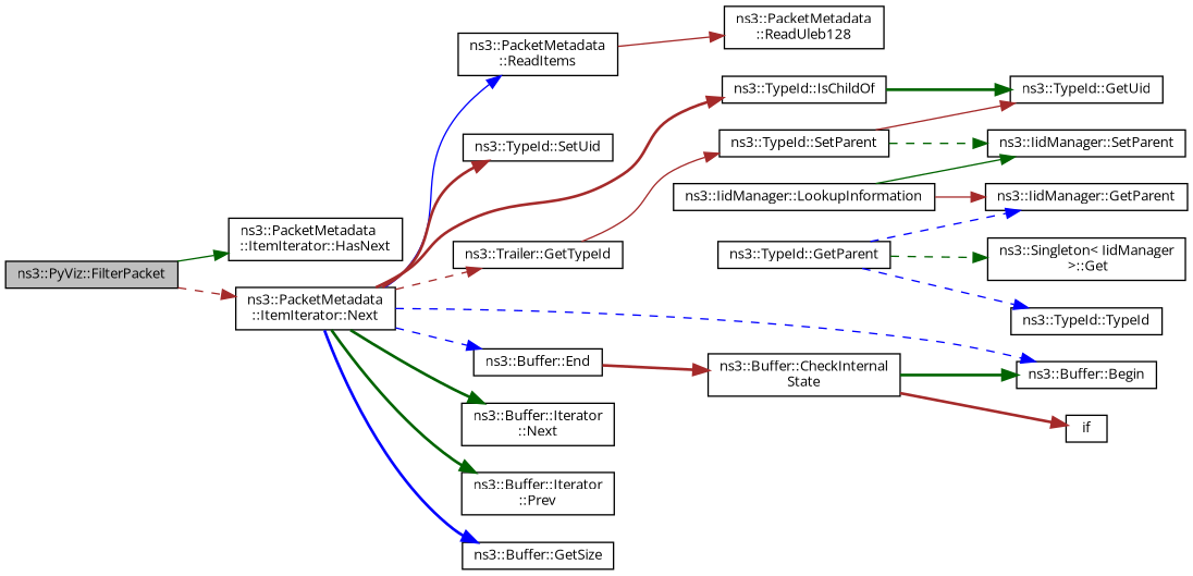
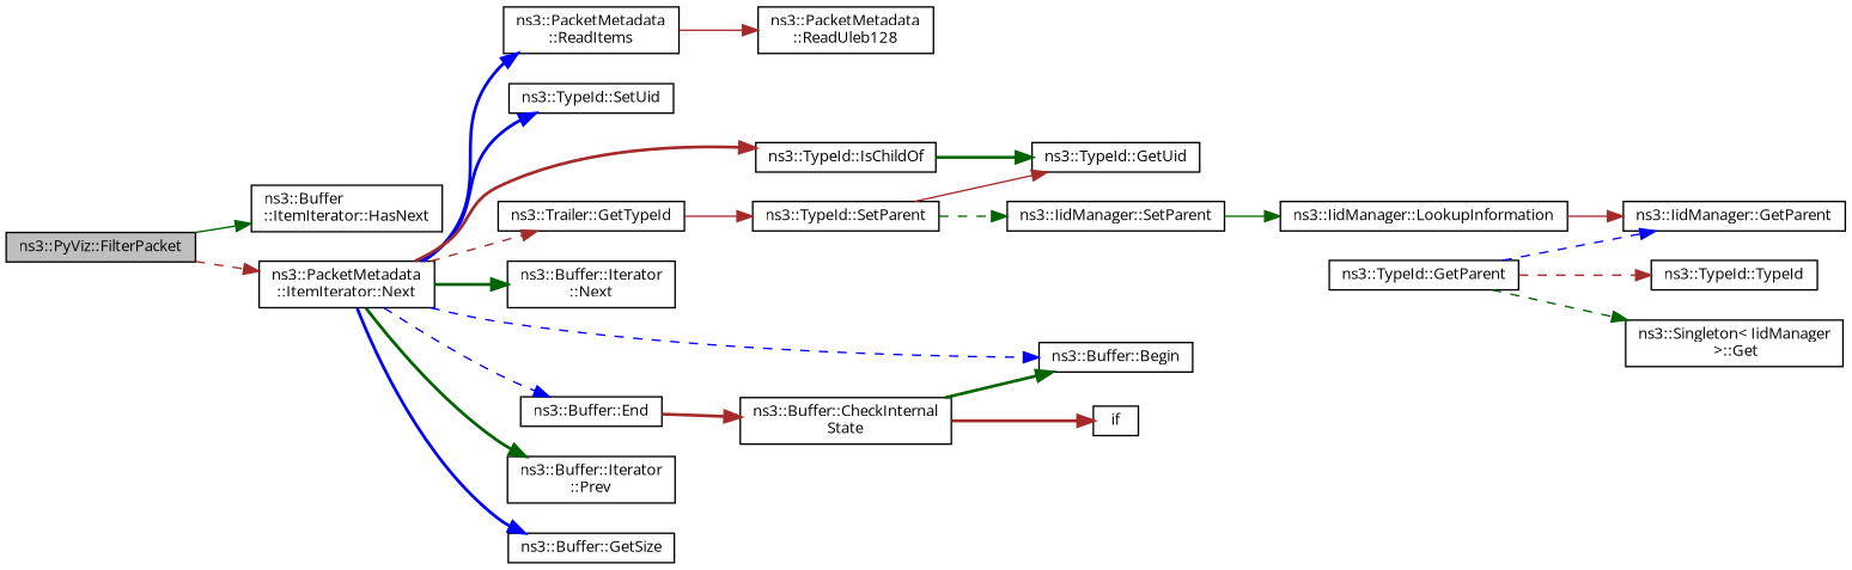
  digraph {
    fontname="Open Sans"
    rankdir=LR
    node [color=black fillcolor=white fontname="Open Sans" fontsize=10 shape=record style=filled]
    edge [color=brown fontname="Open Sans" fontsize=10 labelfontname=Helvetica labelfontsize=10 style=bold]
    n1 [fillcolor=grey75 fontcolor=black height=0.2 label="ns3::PyViz::FilterPacket" width=0.4]
-   n2 [height=0.2 label="ns3::PacketMetadata\l::ItemIterator::HasNext" width=0.4]
+   n2 [height=0.2 label="ns3::Buffer\l::ItemIterator::HasNext" width=0.4]
    n3 [height=0.2 label="ns3::PacketMetadata\l::ItemIterator::Next" width=0.4]
    n4 [height=0.2 label="ns3::PacketMetadata\l::ReadItems" width=0.4]
    n5 [height=0.2 label="ns3::TypeId::SetUid" width=0.4]
    n6 [height=0.2 label="ns3::TypeId::IsChildOf" width=0.4]
    n7 [height=0.2 label="ns3::Buffer::Begin" width=0.4]
    n8 [height=0.2 label="ns3::Buffer::Iterator\l::Next" width=0.4]
    n9 [height=0.2 label="ns3::Trailer::GetTypeId" width=0.4]
    n10 [height=0.2 label="ns3::Buffer::End" width=0.4]
    n11 [height=0.2 label="ns3::Buffer::Iterator\l::Prev" width=0.4]
    n12 [height=0.2 label="ns3::Buffer::GetSize" width=0.4]
    n13 [height=0.2 label="ns3::PacketMetadata\l::ReadUleb128" width=0.4]
    n14 [height=0.2 label="ns3::TypeId::GetUid" width=0.4]
    n15 [height=0.2 label="ns3::TypeId::SetParent" width=0.4]
    n16 [height=0.2 label="ns3::Buffer::CheckInternal\lState" width=0.4]
    n17 [height=0.2 label="ns3::TypeId::GetParent" width=0.4]
    n18 [height=0.2 label="ns3::Singleton\< IidManager\l \>::Get" width=0.4]
    n19 [height=0.2 label="ns3::IidManager::GetParent" width=0.4]
    n20 [height=0.2 label="ns3::TypeId::TypeId" width=0.4]
    n21 [height=0.2 label="ns3::IidManager::LookupInformation" width=0.4]
    n22 [height=0.2 label="ns3::IidManager::SetParent" width=0.4]
    n23 [height=0.2 label=if width=0.4]
    n1 -> n2 [color=darkgreen style=solid]
    n1 -> n3 [style=dashed]
-   n3 -> n4 [color=blue style=solid]
-   n3 -> n5
+   n3 -> n4 [color=blue]
+   n3 -> n5 [color=blue]
    n3 -> n6
    n3 -> n7 [color=blue style=dashed]
    n3 -> n8 [color=darkgreen]
    n3 -> n9 [style=dashed]
    n3 -> n10 [color=blue style=dashed]
    n3 -> n11 [color=darkgreen]
    n3 -> n12 [color=blue]
    n4 -> n13 [style=solid]
    n6 -> n14 [color=darkgreen]
    n9 -> n15 [style=solid]
    n10 -> n16
    n15 -> n14 [style=solid]
    n15 -> n22 [color=darkgreen style=dashed]
    n16 -> n7 [color=darkgreen]
    n16 -> n23
    n17 -> n18 [color=darkgreen style=dashed]
    n17 -> n19 [color=blue style=dashed]
-   n17 -> n20 [color=blue style=dashed]
+   n17 -> n20 [style=dashed]
    n21 -> n19 [style=solid]
-   n21 -> n22 [color=darkgreen style=solid]
+   n22 -> n21 [color=darkgreen style=solid]
  }
